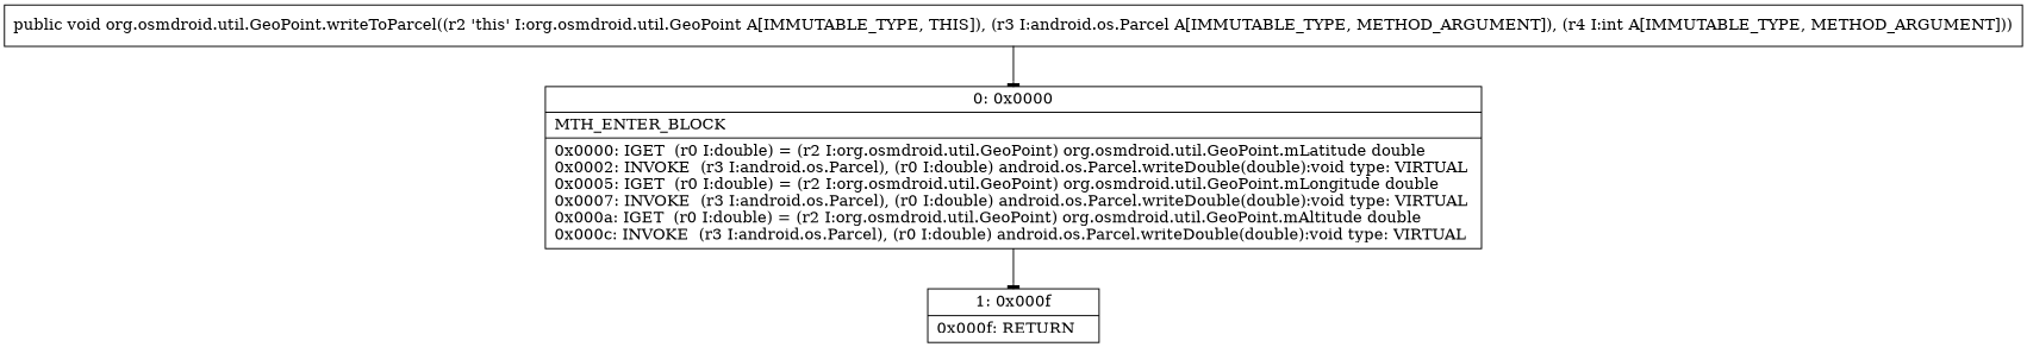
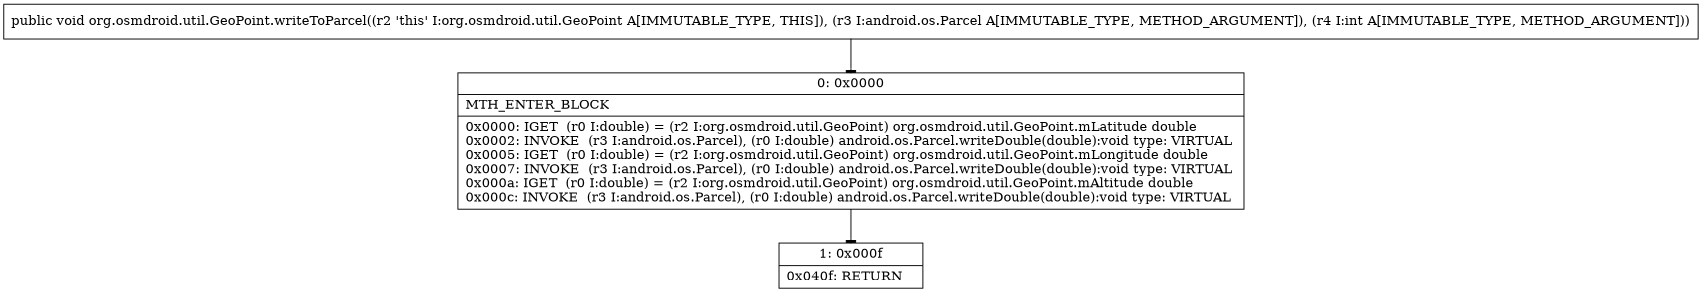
  digraph {
    node [shape=record]
    edge [arrowhead=tee]
    n1 [label="{0\:\ 0x0000|MTH_ENTER_BLOCK\l|0x0000: IGET  (r0 I:double) = (r2 I:org.osmdroid.util.GeoPoint) org.osmdroid.util.GeoPoint.mLatitude double \l0x0002: INVOKE  (r3 I:android.os.Parcel), (r0 I:double) android.os.Parcel.writeDouble(double):void type: VIRTUAL \l0x0005: IGET  (r0 I:double) = (r2 I:org.osmdroid.util.GeoPoint) org.osmdroid.util.GeoPoint.mLongitude double \l0x0007: INVOKE  (r3 I:android.os.Parcel), (r0 I:double) android.os.Parcel.writeDouble(double):void type: VIRTUAL \l0x000a: IGET  (r0 I:double) = (r2 I:org.osmdroid.util.GeoPoint) org.osmdroid.util.GeoPoint.mAltitude double \l0x000c: INVOKE  (r3 I:android.os.Parcel), (r0 I:double) android.os.Parcel.writeDouble(double):void type: VIRTUAL \l}"]
-   n2 [label="{1\:\ 0x000f|0x000f: RETURN   \l}"]
+   n2 [label="{1\:\ 0x000f|0x040f: RETURN   \l}"]
    n3 [label="{public void org.osmdroid.util.GeoPoint.writeToParcel((r2 'this' I:org.osmdroid.util.GeoPoint A[IMMUTABLE_TYPE, THIS]), (r3 I:android.os.Parcel A[IMMUTABLE_TYPE, METHOD_ARGUMENT]), (r4 I:int A[IMMUTABLE_TYPE, METHOD_ARGUMENT])) }"]
    n1 -> n2
    n3 -> n1
  }
